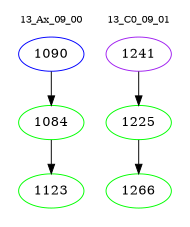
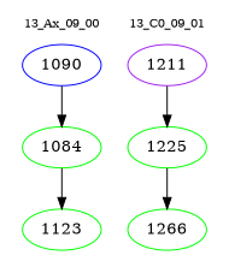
  digraph {
    node [color=green]
    edge [color=black]
    n1 [color=blue label=1090]
    n2 [label=1084]
    n3 [label=1123]
-   n4 [color=purple label=1241]
+   n4 [color=purple label=1211]
    n5 [label=1225]
    n6 [label=1266]
    subgraph cluster_1 {
      color=white
      fontsize=10
      label="13_Ax_09_00"
      n1
      n2
      n3
    }
    subgraph cluster_2 {
      color=white
      fontsize=10
      label="13_C0_09_01"
      n4
      n5
      n6
    }
    n1 -> n2
    n2 -> n3
    n4 -> n5
    n5 -> n6
  }
